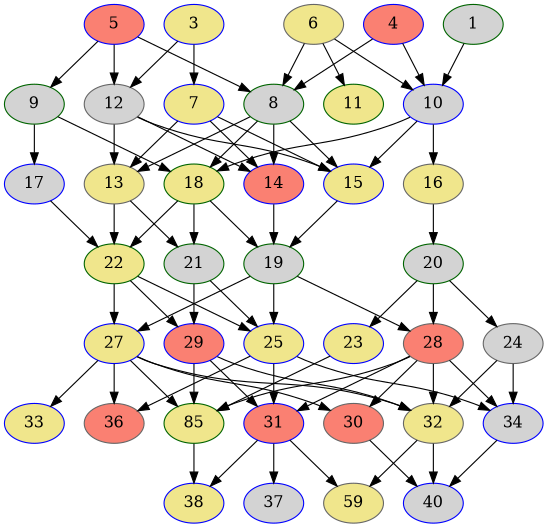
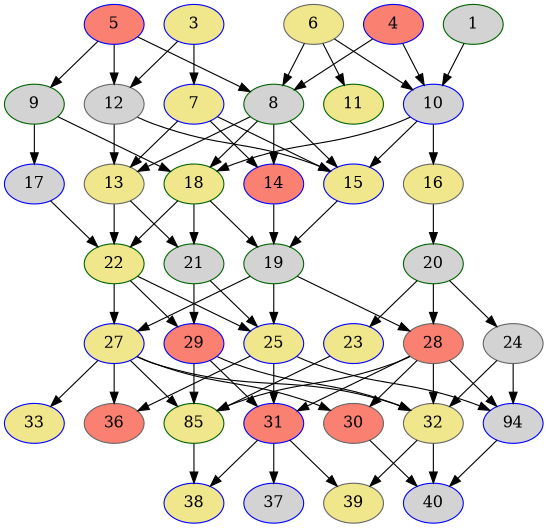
  digraph {
    node [alpha=0.15 color=blue fillcolor=khaki style=filled]
    1 [color=darkgreen expect_size=14979072 fillcolor=lightgrey]
    10 [alpha=0.00 expect_size=16544768 fillcolor=lightgrey]
    15 [alpha=0.09 expect_size=14942208]
    18 [alpha=0.18 color=darkgreen expect_size=52106240]
    16 [alpha=0.05 color=gray40 expect_size=38239232]
    19 [alpha=0.20 color=darkgreen expect_size=25089024 fillcolor=lightgrey]
    21 [alpha=0.03 color=darkgreen expect_size=35325952 fillcolor=lightgrey]
    22 [alpha=0.16 color=darkgreen expect_size=12804096]
    20 [alpha=0.19 color=darkgreen expect_size=34496512 fillcolor=lightgrey]
    8 [alpha=0.09 color=darkgreen expect_size=24875008 fillcolor=lightgrey]
    13 [alpha=0.05 color=gray40 expect_size=41096192]
    14 [alpha=0.12 expect_size=25674752 fillcolor=salmon]
    9 [alpha=0.04 color=darkgreen expect_size=11498496 fillcolor=lightgrey]
    17 [alpha=0.07 expect_size=39247872 fillcolor=lightgrey]
    12 [color=gray40 expect_size=20971520 fillcolor=lightgrey]
    3 [alpha=0.13 expect_size=42286080]
    7 [alpha=0.05 expect_size=49357824]
    4 [expect_size=45480960 fillcolor=salmon]
    5 [alpha=0.10 expect_size=15265792 fillcolor=salmon]
    6 [alpha=0.00 color=gray40 expect_size=31074304]
    11 [alpha=0.10 color=darkgreen expect_size=33579008]
    25 [alpha=0.20 expect_size=42833920]
    29 [alpha=0.18 expect_size=41617408 fillcolor=salmon]
    27 [alpha=0.20 expect_size=29573120]
    28 [alpha=0.08 color=gray40 expect_size=46570496 fillcolor=salmon]
    23 [alpha=0.04 expect_size=48191488]
    24 [alpha=0.10 color=gray40 expect_size=13456384 fillcolor=lightgrey]
-   34 [alpha=0.01 expect_size=47952896 fillcolor=lightgrey]
+   34 [alpha=0.01 expect_size=47952896 fillcolor=lightgrey label=94]
    31 [alpha=0.00 expect_size=39646208 fillcolor=salmon]
    36 [alpha=0.19 color=gray40 expect_size=23523328 fillcolor=salmon]
    n31 [alpha=0.03 color=darkgreen expect_size=24208384 label=85]
    32 [alpha=0.14 color=gray40 expect_size=47127552]
    30 [alpha=0.13 color=gray40 expect_size=41055232 fillcolor=salmon]
    33 [alpha=0.03 expect_size=37549056]
    40 [alpha=0.08 expect_size=37380096 fillcolor=lightgrey]
    38 [alpha=0.19 expect_size=24199168]
-   39 [alpha=0.17 color=gray40 expect_size=42120192 label=59]
+   39 [alpha=0.17 color=gray40 expect_size=42120192]
    37 [alpha=0.09 expect_size=24544256 fillcolor=lightgrey]
    1 -> 10
    10 -> 15
    10 -> 18
    10 -> 16
    15 -> 19
    18 -> 19
    18 -> 21
    18 -> 22
    16 -> 20
    19 -> 25
    19 -> 27
    19 -> 28
    21 -> 25
    21 -> 29
    22 -> 25
    22 -> 29
    22 -> 27
    20 -> 28
    20 -> 23
    20 -> 24
    8 -> 15
    8 -> 18
    8 -> 13
    8 -> 14
    13 -> 21
    13 -> 22
    14 -> 19
    9 -> 18
    9 -> 17
    17 -> 22
    12 -> 15
    12 -> 13
-   12 -> 14
    3 -> 12
    3 -> 7
    7 -> 15
    7 -> 13
    7 -> 14
    4 -> 10
    4 -> 8
    5 -> 8
    5 -> 9
    5 -> 12
    6 -> 10
    6 -> 8
    6 -> 11
    25 -> 34
    25 -> 31
    25 -> 36
    29 -> 31
    29 -> n31
    29 -> 32
    27 -> 36
    27 -> n31
    27 -> 32
    27 -> 30
    27 -> 33
    28 -> 34
    28 -> 31
    28 -> n31
    28 -> 32
    28 -> 30
    23 -> n31
    24 -> 34
    24 -> 32
    34 -> 40
    31 -> 38
    31 -> 39
    31 -> 37
    n31 -> 38
    32 -> 40
    32 -> 39
    30 -> 40
  }
